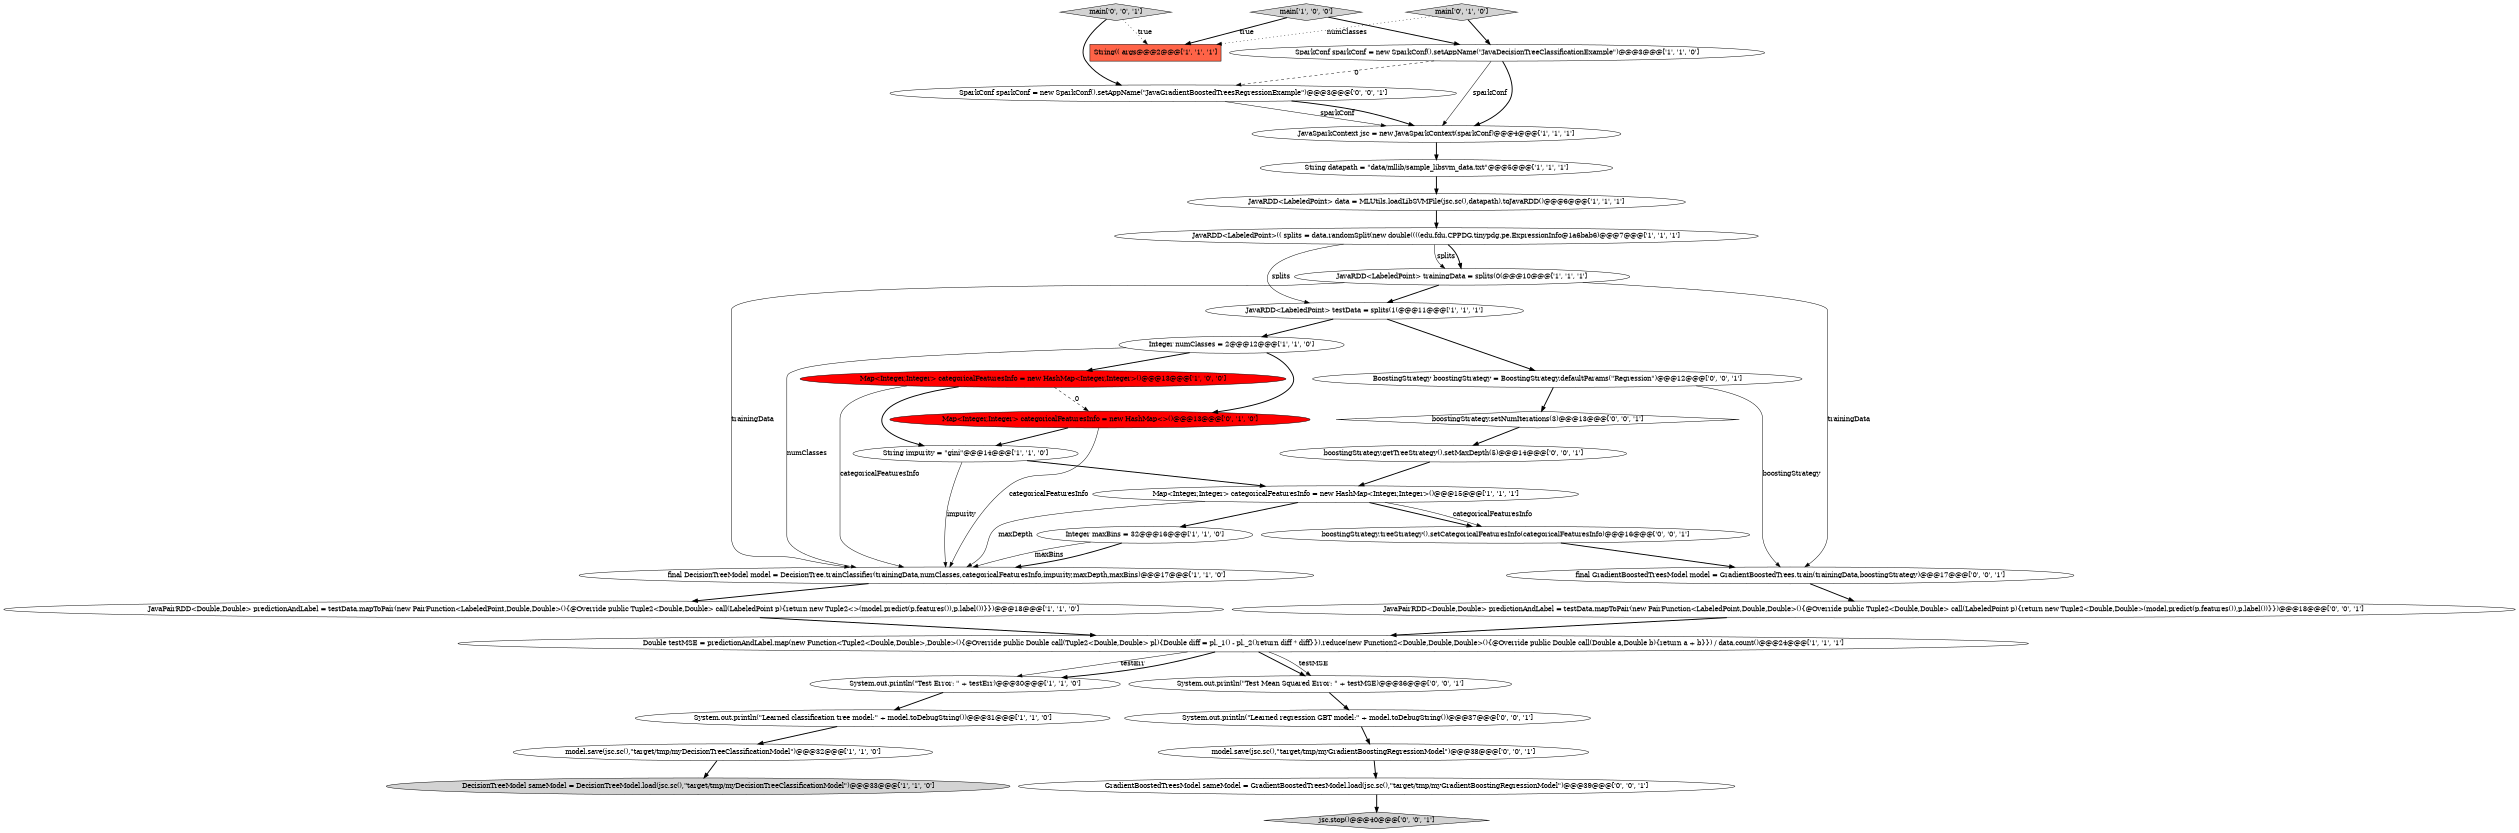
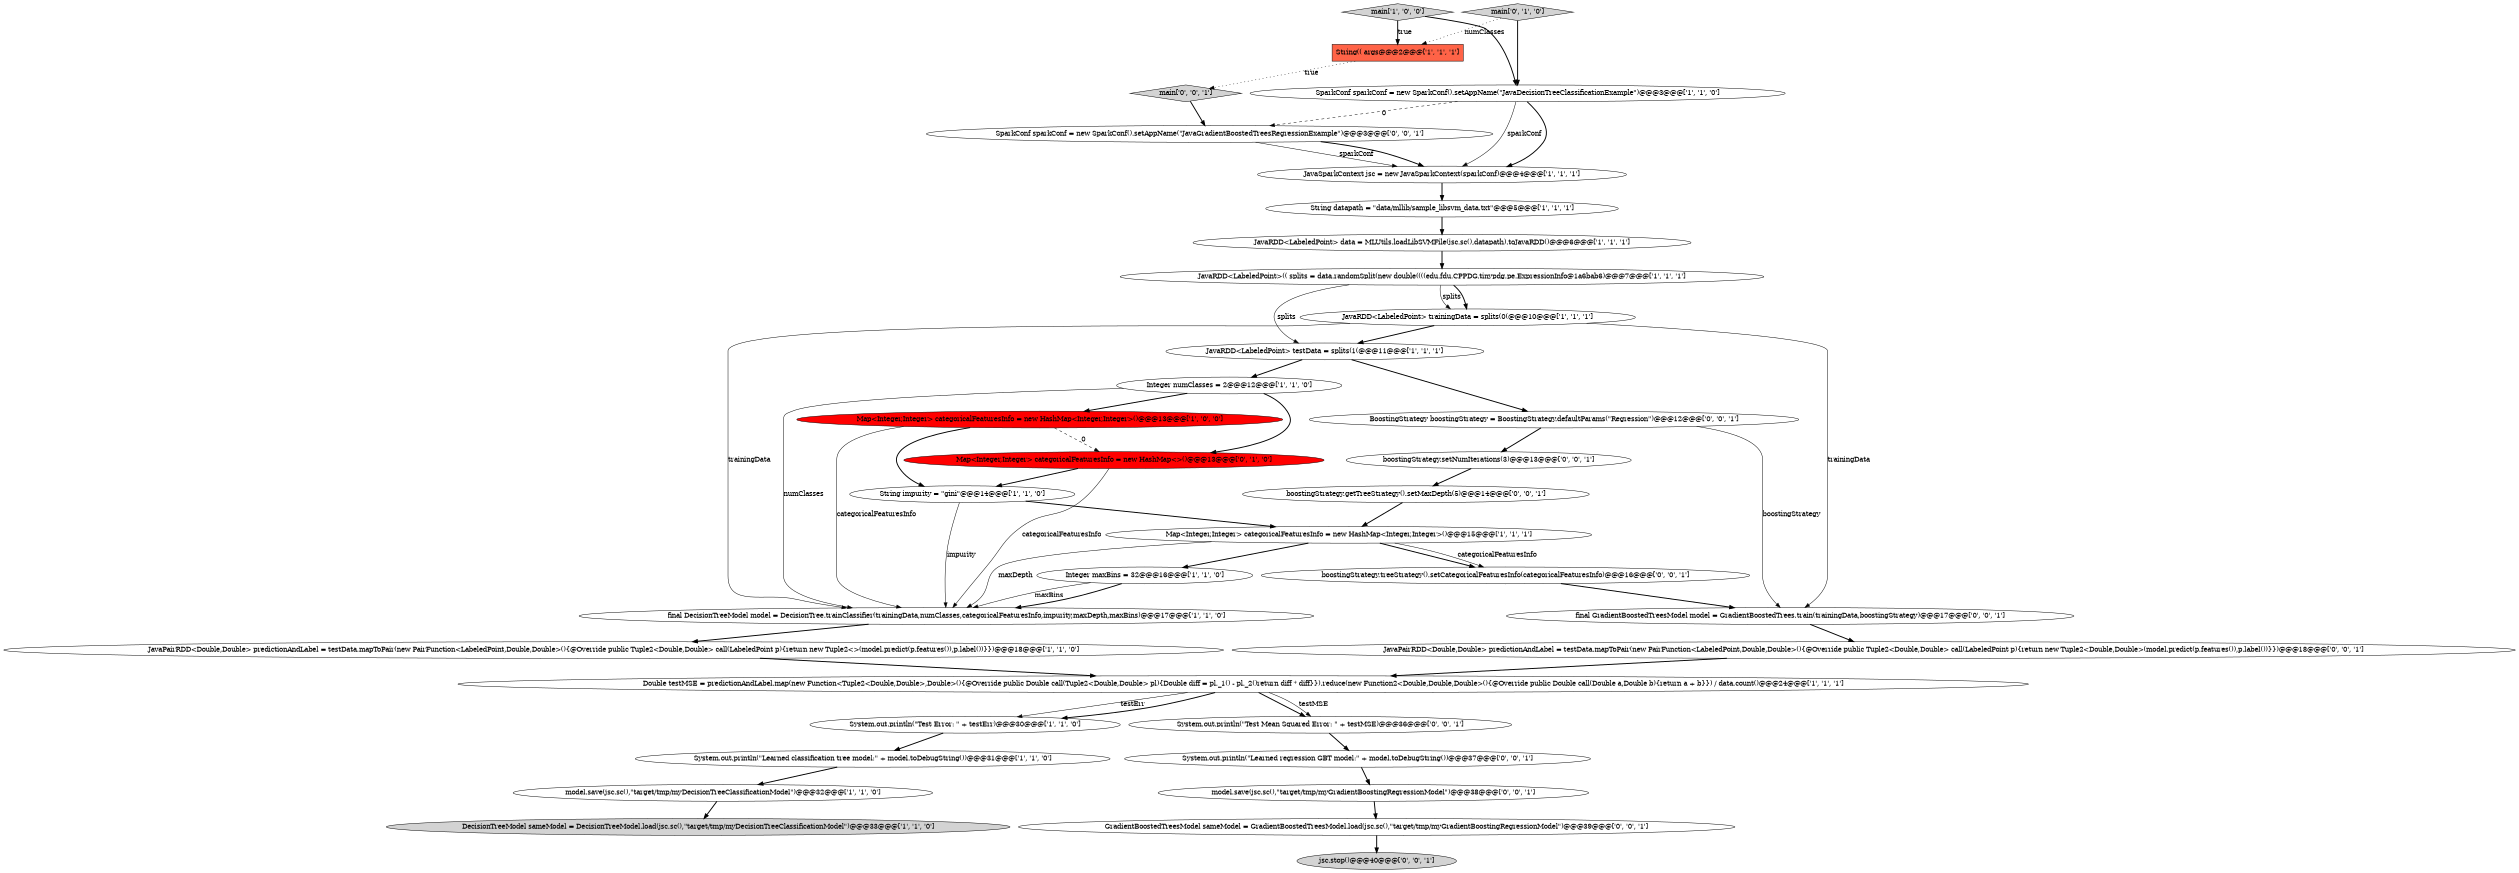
  digraph {
    node [fillcolor=white shape=ellipse style=filled]
    edge [style=bold]
    n1 [label="Map<Integer,Integer> categoricalFeaturesInfo = new HashMap<Integer,Integer>()@@@15@@@['1', '1', '1']"]
    n2 [label="final DecisionTreeModel model = DecisionTree.trainClassifier(trainingData,numClasses,categoricalFeaturesInfo,impurity,maxDepth,maxBins)@@@17@@@['1', '1', '0']"]
    n3 [label="boostingStrategy.treeStrategy().setCategoricalFeaturesInfo(categoricalFeaturesInfo)@@@16@@@['0', '0', '1']"]
    n4 [label="Integer maxBins = 32@@@16@@@['1', '1', '0']"]
    n5 [label="JavaPairRDD<Double,Double> predictionAndLabel = testData.mapToPair(new PairFunction<LabeledPoint,Double,Double>(){@Override public Tuple2<Double,Double> call(LabeledPoint p){return new Tuple2<>(model.predict(p.features()),p.label())}})@@@18@@@['1', '1', '0']"]
    n6 [label="final GradientBoostedTreesModel model = GradientBoostedTrees.train(trainingData,boostingStrategy)@@@17@@@['0', '0', '1']"]
    n7 [label="JavaRDD<LabeledPoint> trainingData = splits(0(@@@10@@@['1', '1', '1']"]
    n8 [label="JavaRDD<LabeledPoint> testData = splits(1(@@@11@@@['1', '1', '1']"]
    n9 [label="JavaPairRDD<Double,Double> predictionAndLabel = testData.mapToPair(new PairFunction<LabeledPoint,Double,Double>(){@Override public Tuple2<Double,Double> call(LabeledPoint p){return new Tuple2<Double,Double>(model.predict(p.features()),p.label())}})@@@18@@@['0', '0', '1']"]
    n10 [label="Integer numClasses = 2@@@12@@@['1', '1', '0']"]
    n11 [label="BoostingStrategy boostingStrategy = BoostingStrategy.defaultParams(\"Regression\")@@@12@@@['0', '0', '1']"]
    n12 [label="Double testMSE = predictionAndLabel.map(new Function<Tuple2<Double,Double>,Double>(){@Override public Double call(Tuple2<Double,Double> pl){Double diff = pl._1() - pl._2()return diff * diff}}).reduce(new Function2<Double,Double,Double>(){@Override public Double call(Double a,Double b){return a + b}}) / data.count()@@@24@@@['1', '1', '1']"]
    n13 [label="System.out.println(\"Test Error: \" + testErr)@@@30@@@['1', '1', '0']"]
    n14 [label="System.out.println(\"Test Mean Squared Error: \" + testMSE)@@@36@@@['0', '0', '1']"]
    n15 [fillcolor=red label="Map<Integer,Integer> categoricalFeaturesInfo = new HashMap<Integer,Integer>()@@@13@@@['1', '0', '0']"]
    n16 [fillcolor=red label="Map<Integer,Integer> categoricalFeaturesInfo = new HashMap<>()@@@13@@@['0', '1', '0']"]
    n17 [label="String impurity = \"gini\"@@@14@@@['1', '1', '0']"]
    n18 [label="System.out.println(\"Learned classification tree model:\" + model.toDebugString())@@@31@@@['1', '1', '0']"]
    n19 [label="model.save(jsc.sc(),\"target/tmp/myDecisionTreeClassificationModel\")@@@32@@@['1', '1', '0']"]
    n20 [fillcolor=lightgray label="DecisionTreeModel sameModel = DecisionTreeModel.load(jsc.sc(),\"target/tmp/myDecisionTreeClassificationModel\")@@@33@@@['1', '1', '0']"]
    n21 [label="SparkConf sparkConf = new SparkConf().setAppName(\"JavaGradientBoostedTreesRegressionExample\")@@@3@@@['0', '0', '1']"]
    n22 [label="JavaSparkContext jsc = new JavaSparkContext(sparkConf)@@@4@@@['1', '1', '1']"]
    n23 [label="String datapath = \"data/mllib/sample_libsvm_data.txt\"@@@5@@@['1', '1', '1']"]
    n24 [fillcolor=lightgray label="main['0', '0', '1']" shape=diamond]
    n25 [fillcolor=tomato label="String(( args@@@2@@@['1', '1', '1']" shape=box]
    n26 [label="model.save(jsc.sc(),\"target/tmp/myGradientBoostingRegressionModel\")@@@38@@@['0', '0', '1']"]
    n27 [label="GradientBoostedTreesModel sameModel = GradientBoostedTreesModel.load(jsc.sc(),\"target/tmp/myGradientBoostingRegressionModel\")@@@39@@@['0', '0', '1']"]
-   n28 [fillcolor=lightgray label="jsc.stop()@@@40@@@['0', '0', '1']" shape=diamond]
+   n28 [fillcolor=lightgray label="jsc.stop()@@@40@@@['0', '0', '1']"]
    n29 [fillcolor=lightgray label="main['1', '0', '0']" shape=diamond]
    n30 [label="SparkConf sparkConf = new SparkConf().setAppName(\"JavaDecisionTreeClassificationExample\")@@@3@@@['1', '1', '0']"]
    n31 [label="System.out.println(\"Learned regression GBT model:\" + model.toDebugString())@@@37@@@['0', '0', '1']"]
    n32 [label="JavaRDD<LabeledPoint> data = MLUtils.loadLibSVMFile(jsc.sc(),datapath).toJavaRDD()@@@6@@@['1', '1', '1']"]
    n33 [label="JavaRDD<LabeledPoint>(( splits = data.randomSplit(new double((((edu.fdu.CPPDG.tinypdg.pe.ExpressionInfo@1a6bab6)@@@7@@@['1', '1', '1']"]
    n34 [label="boostingStrategy.getTreeStrategy().setMaxDepth(5)@@@14@@@['0', '0', '1']"]
-   n35 [label="boostingStrategy.setNumIterations(3)@@@13@@@['0', '0', '1']" shape=diamond]
+   n35 [label="boostingStrategy.setNumIterations(3)@@@13@@@['0', '0', '1']"]
    n36 [fillcolor=lightgray label="main['0', '1', '0']" shape=diamond]
    n1 -> n2 [label=maxDepth style=solid]
    n1 -> n3
    n1 -> n3 [label=categoricalFeaturesInfo style=solid]
    n1 -> n4
    n2 -> n5
    n3 -> n6
    n4 -> n2
    n4 -> n2 [label=maxBins style=solid]
    n5 -> n12
    n6 -> n9
    n7 -> n2 [label=trainingData style=solid]
    n7 -> n6 [label=trainingData style=solid]
    n7 -> n8
    n8 -> n10
    n8 -> n11
    n9 -> n12
    n10 -> n2 [label=numClasses style=solid]
    n10 -> n15
    n10 -> n16
    n11 -> n6 [label=boostingStrategy style=solid]
    n11 -> n35
    n12 -> n13 [label=testErr style=solid]
    n12 -> n13
    n12 -> n14
    n12 -> n14 [label=testMSE style=solid]
    n13 -> n18
    n14 -> n31
    n15 -> n2 [label=categoricalFeaturesInfo style=solid]
    n15 -> n16 [label=0 style=dashed]
    n15 -> n17
    n16 -> n2 [label=categoricalFeaturesInfo style=solid]
    n16 -> n17
    n17 -> n1
    n17 -> n2 [label=impurity style=solid]
    n18 -> n19
    n19 -> n20
    n21 -> n22 [label=sparkConf style=solid]
    n21 -> n22
    n22 -> n23
    n23 -> n32
    n24 -> n21
-   n24 -> n25 [label=true style=dotted]
+   n25 -> n24 [label=true style=dotted]
    n26 -> n27
    n27 -> n28
    n29 -> n25 [label=true]
    n29 -> n30
    n30 -> n21 [label=0 style=dashed]
    n30 -> n22 [label=sparkConf style=solid]
    n30 -> n22
    n31 -> n26
    n32 -> n33
    n33 -> n7 [label=splits style=solid]
    n33 -> n7
    n33 -> n8 [label=splits style=solid]
    n34 -> n1
    n35 -> n34
    n36 -> n25 [label=numClasses style=dotted]
    n36 -> n30
  }
